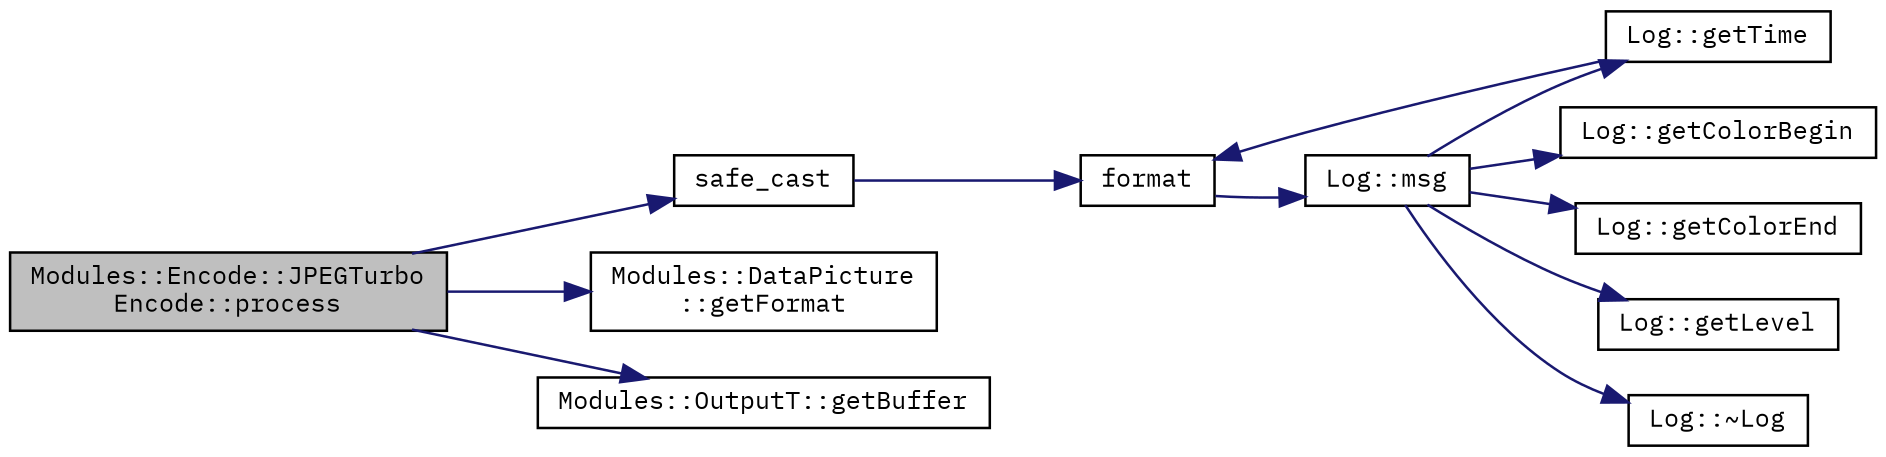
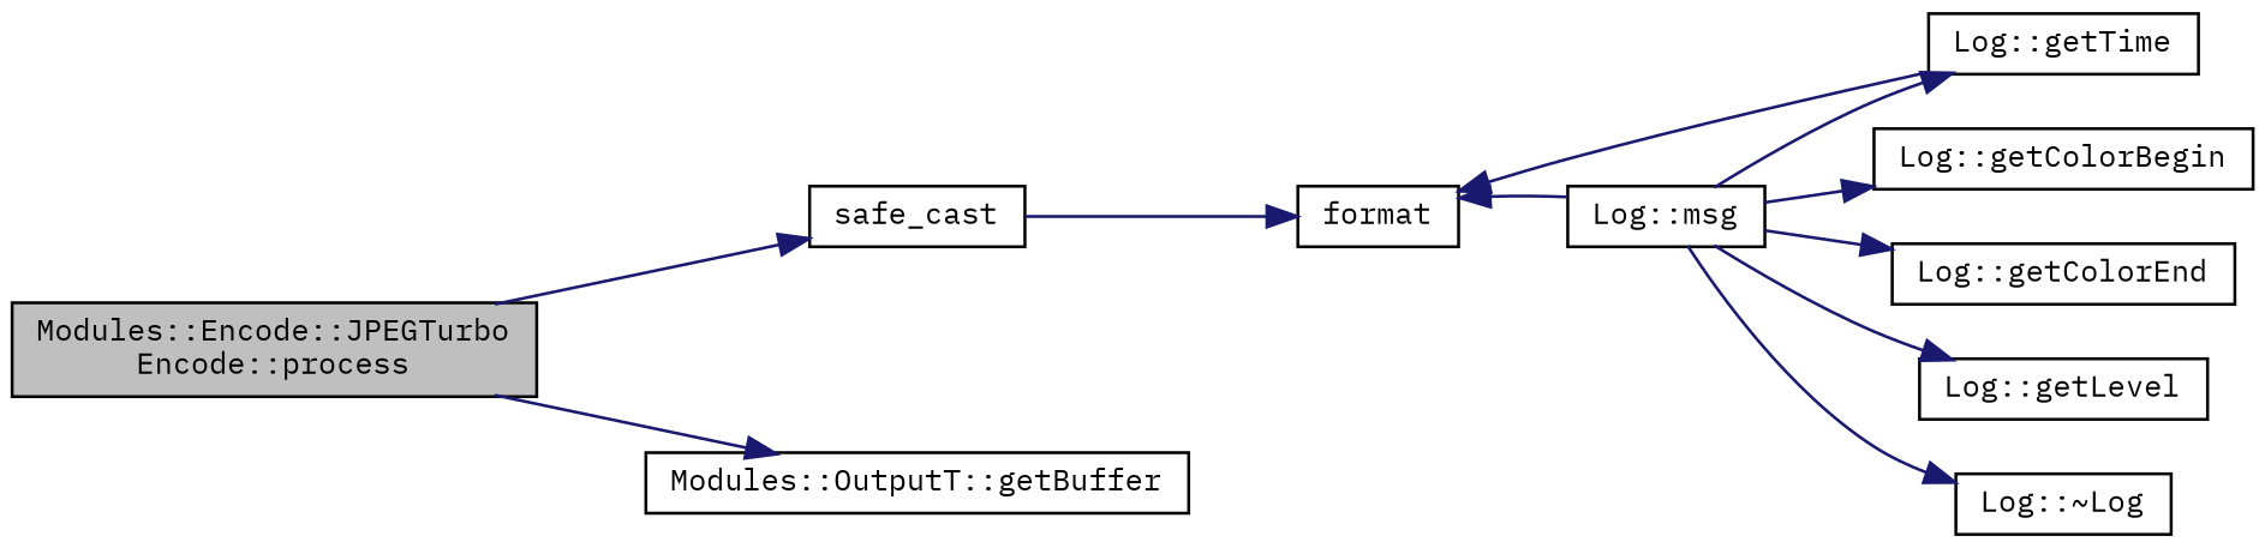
  digraph {
    fontname="IBM Plex Mono"
    rankdir=LR
    node [color=black fillcolor=white fontname="IBM Plex Mono" fontsize=10 shape=record style=filled]
    edge [color=midnightblue fontname="IBM Plex Mono" fontsize=10 labelfontname=Helvetica labelfontsize=10 style=solid]
    n1 [fillcolor=grey75 fontcolor=black height=0.2 label="Modules::Encode::JPEGTurbo\lEncode::process" width=0.4]
    n2 [height=0.2 label=safe_cast width=0.4]
-   n3 [height=0.2 label="Modules::DataPicture\l::getFormat" width=0.4]
    n4 [height=0.2 label="Modules::OutputT::getBuffer" width=0.4]
    n5 [height=0.2 label=format width=0.4]
    n6 [height=0.2 label="Log::msg" width=0.4]
    n7 [height=0.2 label="Log::getColorBegin" width=0.4]
    n8 [height=0.2 label="Log::getTime" width=0.4]
    n9 [height=0.2 label="Log::getColorEnd" width=0.4]
    n10 [height=0.2 label="Log::getLevel" width=0.4]
    n11 [height=0.2 label="Log::~Log" width=0.4]
    n1 -> n2
-   n1 -> n3
    n1 -> n4
    n2 -> n5
-   n5 -> n6
+   n6 -> n5
    n6 -> n7
    n6 -> n8
    n6 -> n9
    n6 -> n10
    n6 -> n11
    n8 -> n5
  }
